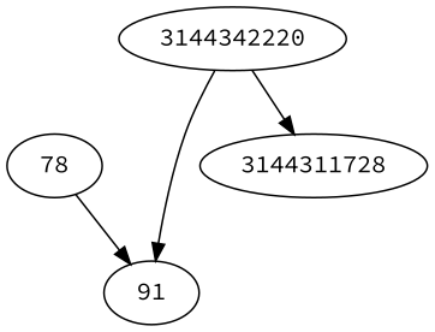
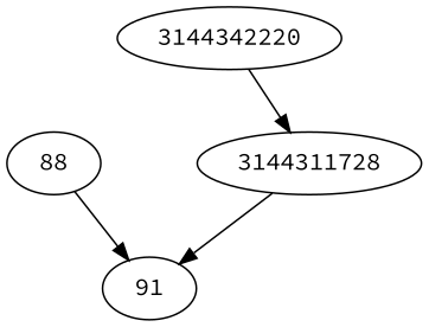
  strict digraph {
    fontname="Source Code Pro"
    node [fontname="Source Code Pro"]
    edge [fontname="Source Code Pro"]
-   88 [label=78]
+   88
    91
    3144342220
    3144311728
    88 -> 91
-   3144342220 -> 91
+   3144311728 -> 91
    3144342220 -> 3144311728
  }
